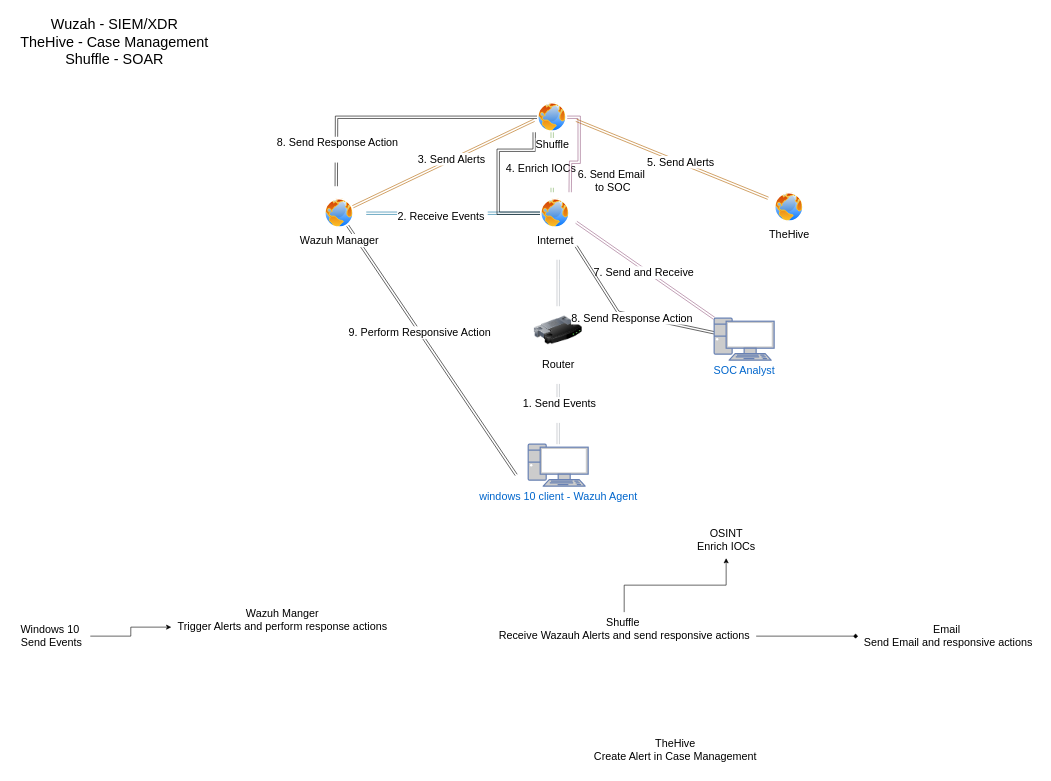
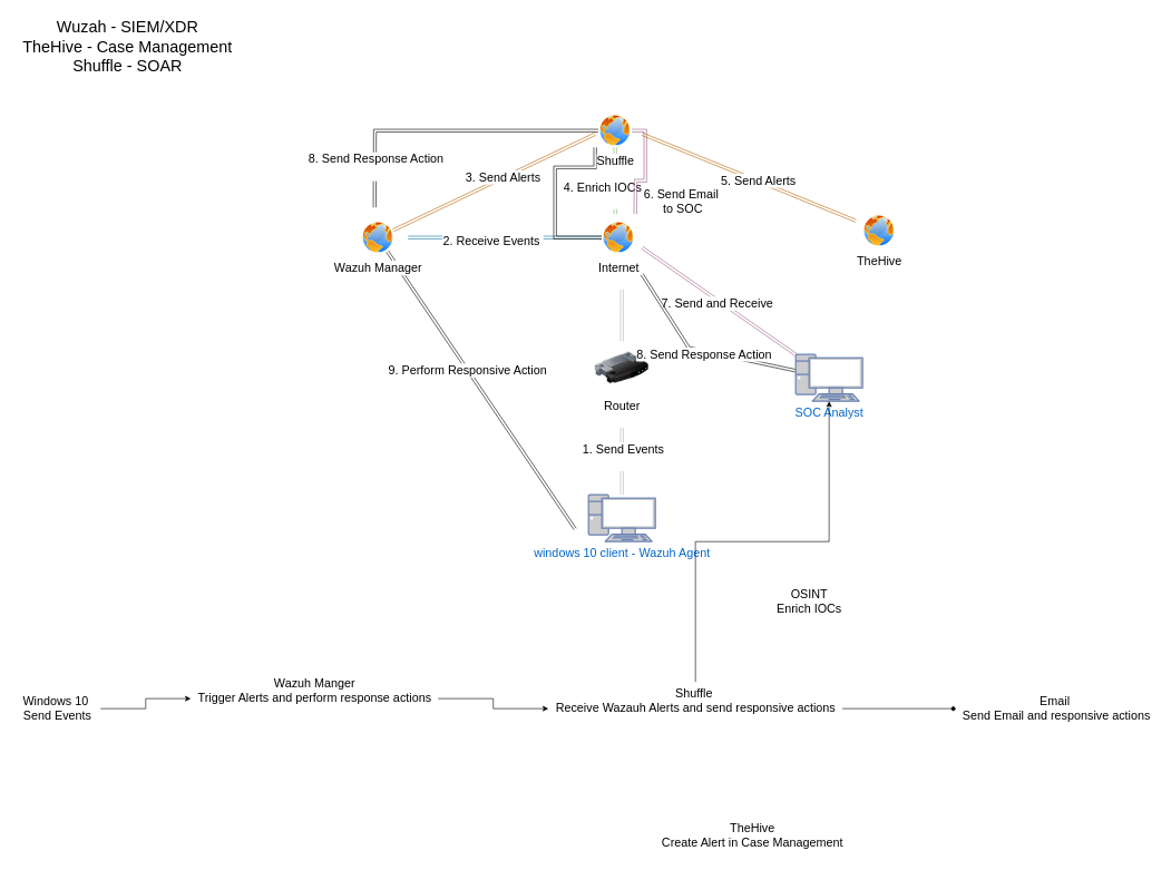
  <mxCell id="0" />
  <mxCell id="1" parent="0" />
  <mxCell id="2" style="edgeStyle=orthogonalEdgeStyle;rounded=0;orthogonalLoop=1;jettySize=auto;html=1;shape=link;strokeColor=#B0B6BA;fillColor=#bac8d3;fontSize=18;" edge="1" parent="1" source="4"><mxGeometry relative="1" as="geometry"><mxPoint x="930" y="630" as="targetPoint" /></mxGeometry></mxCell>
  <mxCell id="3" value="1. Send Events&lt;div style=&quot;font-size: 18px;&quot;&gt;&lt;div style=&quot;font-size: 18px;&quot;&gt;&lt;br style=&quot;font-size: 18px;&quot;&gt;&lt;/div&gt;&lt;/div&gt;" style="edgeLabel;html=1;align=center;verticalAlign=middle;resizable=0;points=[];fontSize=18;" vertex="1" connectable="0" parent="2"><mxGeometry x="0.042" y="-1" relative="1" as="geometry"><mxPoint as="offset" /></mxGeometry></mxCell>
  <mxCell id="4" value="windows 10 client - Wazuh Agent&lt;div style=&quot;font-size: 18px;&quot;&gt;&lt;br style=&quot;font-size: 18px;&quot;&gt;&lt;/div&gt;" style="fontColor=#0066CC;verticalAlign=top;verticalLabelPosition=bottom;labelPosition=center;align=center;html=1;outlineConnect=0;fillColor=#CCCCCC;strokeColor=#6881B3;gradientColor=none;gradientDirection=north;strokeWidth=2;shape=mxgraph.networks.pc;fontSize=18;" vertex="1" parent="1"><mxGeometry x="880" y="740" width="100" height="70" as="geometry" /></mxCell>
  <mxCell id="5" style="edgeStyle=orthogonalEdgeStyle;rounded=0;orthogonalLoop=1;jettySize=auto;html=1;shape=link;strokeColor=#B0B6BA;fontSize=18;" edge="1" parent="1" source="6"><mxGeometry relative="1" as="geometry"><mxPoint x="930" y="420" as="targetPoint" /></mxGeometry></mxCell>
  <mxCell id="6" value="Router&lt;div style=&quot;font-size: 18px;&quot;&gt;&lt;br style=&quot;font-size: 18px;&quot;&gt;&lt;/div&gt;" style="image;html=1;image=img/lib/clip_art/networking/Router_128x128.png;fontSize=18;" vertex="1" parent="1"><mxGeometry x="890" y="510" width="80" height="80" as="geometry" /></mxCell>
  <mxCell id="7" style="edgeStyle=orthogonalEdgeStyle;rounded=0;orthogonalLoop=1;jettySize=auto;html=1;shape=link;fillColor=#b1ddf0;strokeColor=#10739e;fontSize=18;" edge="1" parent="1" source="10"><mxGeometry relative="1" as="geometry"><mxPoint x="610" y="355" as="targetPoint" /></mxGeometry></mxCell>
  <mxCell id="8" value="2. Receive Events&amp;nbsp;" style="edgeLabel;html=1;align=center;verticalAlign=middle;resizable=0;points=[];fontSize=18;" vertex="1" connectable="0" parent="7"><mxGeometry x="0.127" y="4" relative="1" as="geometry"><mxPoint as="offset" /></mxGeometry></mxCell>
  <mxCell id="9" style="edgeStyle=orthogonalEdgeStyle;rounded=0;orthogonalLoop=1;jettySize=auto;html=1;shape=link;fontSize=18;" edge="1" parent="1" source="10"><mxGeometry relative="1" as="geometry"><mxPoint x="890" y="220" as="targetPoint" /><Array as="points"><mxPoint x="830" y="355" /><mxPoint x="830" y="250" /><mxPoint x="890" y="250" /></Array></mxGeometry></mxCell>
  <mxCell id="10" value="Internet&lt;div style=&quot;font-size: 18px;&quot;&gt;&lt;br style=&quot;font-size: 18px;&quot;&gt;&lt;/div&gt;" style="image;aspect=fixed;perimeter=ellipsePerimeter;html=1;align=center;shadow=0;dashed=0;spacingTop=3;image=img/lib/active_directory/internet_globe.svg;fontSize=18;" vertex="1" parent="1"><mxGeometry x="900" y="330" width="50" height="50" as="geometry" /></mxCell>
  <mxCell id="11" style="rounded=0;orthogonalLoop=1;jettySize=auto;html=1;shape=link;fillColor=#fad7ac;strokeColor=#b46504;fontSize=18;" edge="1" parent="1" source="15"><mxGeometry relative="1" as="geometry"><mxPoint x="890" as="targetPoint" y="200" /></mxGeometry></mxCell>
  <mxCell id="12" value="3. Send Alerts" style="edgeLabel;html=1;align=center;verticalAlign=middle;resizable=0;points=[];fontSize=18;" vertex="1" connectable="0" parent="11"><mxGeometry x="0.084" y="1" relative="1" as="geometry"><mxPoint as="offset" /></mxGeometry></mxCell>
  <mxCell id="13" style="rounded=0;orthogonalLoop=1;jettySize=auto;html=1;shape=link;fontSize=18;" edge="1" parent="1" source="15"><mxGeometry relative="1" as="geometry"><mxPoint x="860" y="791.333" as="targetPoint" /></mxGeometry></mxCell>
  <mxCell id="14" value="9. Perform Responsive Action" style="edgeLabel;html=1;align=center;verticalAlign=middle;resizable=0;points=[];fontSize=18;" connectable="0" vertex="1" parent="13"><mxGeometry x="-0.148" y="-1" relative="1" as="geometry"><mxPoint as="offset" /></mxGeometry></mxCell>
  <mxCell id="15" value="&lt;div style=&quot;font-size: 18px;&quot;&gt;Wazuh Manager&lt;/div&gt;" style="image;aspect=fixed;perimeter=ellipsePerimeter;html=1;align=center;shadow=0;dashed=0;spacingTop=3;image=img/lib/active_directory/internet_globe.svg;fontSize=18;" vertex="1" parent="1"><mxGeometry x="540" y="330" width="50" height="50" as="geometry" /></mxCell>
  <mxCell id="16" value="&lt;div style=&quot;font-size: 18px;&quot;&gt;TheHive&lt;/div&gt;" style="image;aspect=fixed;perimeter=ellipsePerimeter;html=1;align=center;shadow=0;dashed=0;spacingTop=3;image=img/lib/active_directory/internet_globe.svg;fontSize=18;" vertex="1" parent="1"><mxGeometry x="1290" y="320" width="50" height="50" as="geometry" /></mxCell>
  <mxCell id="17" style="edgeStyle=orthogonalEdgeStyle;rounded=0;orthogonalLoop=1;jettySize=auto;html=1;shape=link;fillColor=#d5e8d4;gradientColor=#97d077;strokeColor=#82b366;fontSize=18;" edge="1" parent="1" source="23"><mxGeometry relative="1" as="geometry"><mxPoint x="920" y="320" as="targetPoint" /></mxGeometry></mxCell>
  <mxCell id="18" value="4. Enrich IOCs&lt;div style=&quot;font-size: 18px;&quot;&gt;&lt;br style=&quot;font-size: 18px;&quot;&gt;&lt;/div&gt;" style="edgeLabel;html=1;align=center;verticalAlign=middle;resizable=0;points=[];fontSize=18;" vertex="1" connectable="0" parent="17"><mxGeometry x="0.145" y="-1" relative="1" as="geometry"><mxPoint x="-19" y="13" as="offset" /></mxGeometry></mxCell>
  <mxCell id="19" style="edgeStyle=orthogonalEdgeStyle;rounded=0;orthogonalLoop=1;jettySize=auto;html=1;shape=link;fillColor=#e6d0de;gradientColor=#d5739d;strokeColor=#996185;fontSize=18;" edge="1" parent="1" source="23"><mxGeometry relative="1" as="geometry"><mxPoint x="950" y="320" as="targetPoint" /></mxGeometry></mxCell>
  <mxCell id="20" value="6. Send Email&amp;nbsp;&lt;div style=&quot;font-size: 18px;&quot;&gt;to SOC&lt;/div&gt;" style="edgeLabel;html=1;align=center;verticalAlign=middle;resizable=0;points=[];fontSize=18;" vertex="1" connectable="0" parent="19"><mxGeometry x="0.225" y="-2" relative="1" as="geometry"><mxPoint x="58" y="32" as="offset" /></mxGeometry></mxCell>
  <mxCell id="21" style="edgeStyle=orthogonalEdgeStyle;rounded=0;orthogonalLoop=1;jettySize=auto;html=1;shape=link;fontSize=18;" edge="1" parent="1" source="23"><mxGeometry relative="1" as="geometry"><mxPoint x="560" y="310" as="targetPoint" /></mxGeometry></mxCell>
  <mxCell id="22" value="8. Send Response Action&lt;div style=&quot;font-size: 18px;&quot;&gt;&lt;br style=&quot;font-size: 18px;&quot;&gt;&lt;/div&gt;" style="edgeLabel;html=1;align=center;verticalAlign=middle;resizable=0;points=[];fontSize=18;" connectable="0" vertex="1" parent="21"><mxGeometry x="0.73" y="1" relative="1" as="geometry"><mxPoint y="-1" as="offset" /></mxGeometry></mxCell>
  <mxCell id="23" value="&lt;div style=&quot;font-size: 18px;&quot;&gt;Shuffle&lt;/div&gt;&lt;div style=&quot;font-size: 18px;&quot;&gt;&lt;br style=&quot;font-size: 18px;&quot;&gt;&lt;/div&gt;" style="image;aspect=fixed;perimeter=ellipsePerimeter;html=1;align=center;shadow=0;dashed=0;spacingTop=3;image=img/lib/active_directory/internet_globe.svg;fontSize=18;" vertex="1" parent="1"><mxGeometry x="895" y="170" width="50" height="50" as="geometry" /></mxCell>
  <mxCell id="24" style="rounded=0;orthogonalLoop=1;jettySize=auto;html=1;shape=link;fillColor=#e6d0de;gradientColor=#d5739d;strokeColor=#996185;fontSize=18;" edge="1" parent="1" source="28"><mxGeometry relative="1" as="geometry"><mxPoint x="960" y="370" as="targetPoint" /></mxGeometry></mxCell>
  <mxCell id="25" value="7. Send and Receive&amp;nbsp;" style="edgeLabel;html=1;align=center;verticalAlign=middle;resizable=0;points=[];fontSize=18;" vertex="1" connectable="0" parent="24"><mxGeometry x="-0.009" y="3" relative="1" as="geometry"><mxPoint as="offset" /></mxGeometry></mxCell>
  <mxCell id="26" style="rounded=0;orthogonalLoop=1;jettySize=auto;html=1;shape=link;fillColor=none;strokeColor=#000000;fontSize=18;" edge="1" parent="1" source="28"><mxGeometry relative="1" as="geometry"><mxPoint x="960" y="410" as="targetPoint" /><Array as="points"><mxPoint x="1030" y="520" /></Array></mxGeometry></mxCell>
  <mxCell id="27" value="8. Send Response Action" style="edgeLabel;html=1;align=center;verticalAlign=middle;resizable=0;points=[];fontSize=18;" connectable="0" vertex="1" parent="26"><mxGeometry x="-0.053" y="4" relative="1" as="geometry"><mxPoint x="-1" as="offset" /></mxGeometry></mxCell>
  <mxCell id="28" value="&lt;div style=&quot;font-size: 18px;&quot;&gt;SOC Analyst&lt;/div&gt;&lt;div style=&quot;font-size: 18px;&quot;&gt;&lt;br style=&quot;font-size: 18px;&quot;&gt;&lt;/div&gt;" style="fontColor=#0066CC;verticalAlign=top;verticalLabelPosition=bottom;labelPosition=center;align=center;html=1;outlineConnect=0;fillColor=#CCCCCC;strokeColor=#6881B3;gradientColor=none;gradientDirection=north;strokeWidth=2;shape=mxgraph.networks.pc;fontSize=18;" vertex="1" parent="1"><mxGeometry x="1190" y="530" width="100" height="70" as="geometry" /></mxCell>
  <mxCell id="29" style="rounded=0;orthogonalLoop=1;jettySize=auto;html=1;shape=link;fillColor=#fad7ac;strokeColor=#b46504;fontSize=18;" edge="1" parent="1"><mxGeometry relative="1" as="geometry"><mxPoint x="1280" y="330" as="targetPoint" /><mxPoint x="960" as="sourcePoint" y="200" /></mxGeometry></mxCell>
  <mxCell id="30" value="5. Send Alerts" style="edgeLabel;html=1;align=center;verticalAlign=middle;resizable=0;points=[];fontSize=18;" vertex="1" connectable="0" parent="29"><mxGeometry x="0.084" y="1" relative="1" as="geometry"><mxPoint as="offset" /></mxGeometry></mxCell>
  <mxCell id="31" value="" style="edgeStyle=orthogonalEdgeStyle;rounded=0;orthogonalLoop=1;jettySize=auto;html=1;fontSize=18;" edge="1" parent="1" source="32" target="33"><mxGeometry relative="1" as="geometry" /></mxCell>
  <mxCell id="32" value="Windows 10&amp;nbsp;&lt;div style=&quot;font-size: 18px;&quot;&gt;Send Events&lt;/div&gt;" style="text;html=1;align=center;verticalAlign=middle;resizable=0;points=[];autosize=1;strokeColor=none;fillColor=none;fontSize=18;" vertex="1" parent="1"><mxGeometry x="20" y="1030" width="130" height="60" as="geometry" /></mxCell>
  <mxCell id="33" value="Wazuh Manger&lt;div style=&quot;font-size: 18px;&quot;&gt;Trigger Alerts and perform response actions&lt;/div&gt;&lt;div style=&quot;font-size: 18px;&quot;&gt;&lt;br style=&quot;font-size: 18px;&quot;&gt;&lt;/div&gt;" style="text;html=1;align=center;verticalAlign=middle;resizable=0;points=[];autosize=1;strokeColor=none;fillColor=none;fontSize=18;" vertex="1" parent="1"><mxGeometry x="285" y="1005" width="370" height="80" as="geometry" /></mxCell>
- <mxCell id="34" value="" style="edgeStyle=orthogonalEdgeStyle;rounded=0;orthogonalLoop=1;jettySize=auto;html=1;fontSize=18;" edge="1" parent="1" source="40" target="36"><mxGeometry relative="1" as="geometry" /></mxCell>
+ <mxCell id="34" value="" style="edgeStyle=orthogonalEdgeStyle;rounded=0;orthogonalLoop=1;jettySize=auto;html=1;fontSize=18;" edge="1" parent="1" source="40" target="28"><mxGeometry relative="1" as="geometry" /></mxCell>
  <mxCell id="35" value="" style="edgeStyle=orthogonalEdgeStyle;rounded=0;orthogonalLoop=1;jettySize=auto;html=1;fontSize=18;endArrow=diamond;" edge="1" parent="1" source="40" target="38"><mxGeometry relative="1" as="geometry" /></mxCell>
  <mxCell id="36" value="OSINT&lt;div style=&quot;font-size: 18px;&quot;&gt;Enrich IOCs&lt;/div&gt;" style="text;html=1;align=center;verticalAlign=middle;resizable=0;points=[];autosize=1;strokeColor=none;fillColor=none;fontSize=18;" vertex="1" parent="1"><mxGeometry x="1150" y="870" width="120" height="60" as="geometry" /></mxCell>
  <mxCell id="37" value="TheHive&lt;div style=&quot;font-size: 18px;&quot;&gt;Create Alert in Case Management&lt;/div&gt;" style="text;html=1;align=center;verticalAlign=middle;resizable=0;points=[];autosize=1;strokeColor=none;fillColor=none;fontSize=18;" vertex="1" parent="1"><mxGeometry x="980" y="1220" width="290" height="60" as="geometry" /></mxCell>
  <mxCell id="38" value="&lt;div style=&quot;font-size: 18px;&quot;&gt;Email&amp;nbsp;&lt;/div&gt;&lt;div style=&quot;font-size: 18px;&quot;&gt;Send Email and responsive actions&lt;/div&gt;" style="text;html=1;align=center;verticalAlign=middle;resizable=0;points=[];autosize=1;strokeColor=none;fillColor=none;fontSize=18;" vertex="1" parent="1"><mxGeometry x="1430" y="1030" width="300" height="60" as="geometry" /></mxCell>
+ <mxCell id="39" value="" style="edgeStyle=orthogonalEdgeStyle;rounded=0;orthogonalLoop=1;jettySize=auto;html=1;fontSize=18;" edge="1" parent="1" source="33" target="40"><mxGeometry relative="1" as="geometry"><mxPoint x="710" y="943" as="sourcePoint" /><mxPoint x="960" y="943" as="targetPoint" /></mxGeometry></mxCell>
  <mxCell id="40" value="&lt;div style=&quot;font-size: 18px;&quot;&gt;Shuffle&amp;nbsp;&lt;/div&gt;&lt;div style=&quot;font-size: 18px;&quot;&gt;Receive Wazauh Alerts and send responsive actions&lt;/div&gt;&lt;div style=&quot;font-size: 18px;&quot;&gt;&lt;br style=&quot;font-size: 18px;&quot;&gt;&lt;/div&gt;" style="text;html=1;align=center;verticalAlign=middle;resizable=0;points=[];autosize=1;strokeColor=none;fillColor=none;fontSize=18;" vertex="1" parent="1"><mxGeometry x="820" y="1020" width="440" height="80" as="geometry" /></mxCell>
  <mxCell id="41" value="&lt;font style=&quot;font-size: 24px;&quot;&gt;Wuzah - SIEM/XDR&lt;/font&gt;&lt;div&gt;&lt;font style=&quot;font-size: 24px;&quot;&gt;TheHive - Case Management&lt;/font&gt;&lt;/div&gt;&lt;div&gt;&lt;font style=&quot;font-size: 24px;&quot;&gt;Shuffle - SOAR&lt;/font&gt;&lt;/div&gt;" style="text;html=1;align=center;verticalAlign=middle;resizable=0;points=[];autosize=1;strokeColor=none;fillColor=none;" vertex="1" parent="1"><mxGeometry x="20" y="20" width="340" height="100" as="geometry" /></mxCell>
